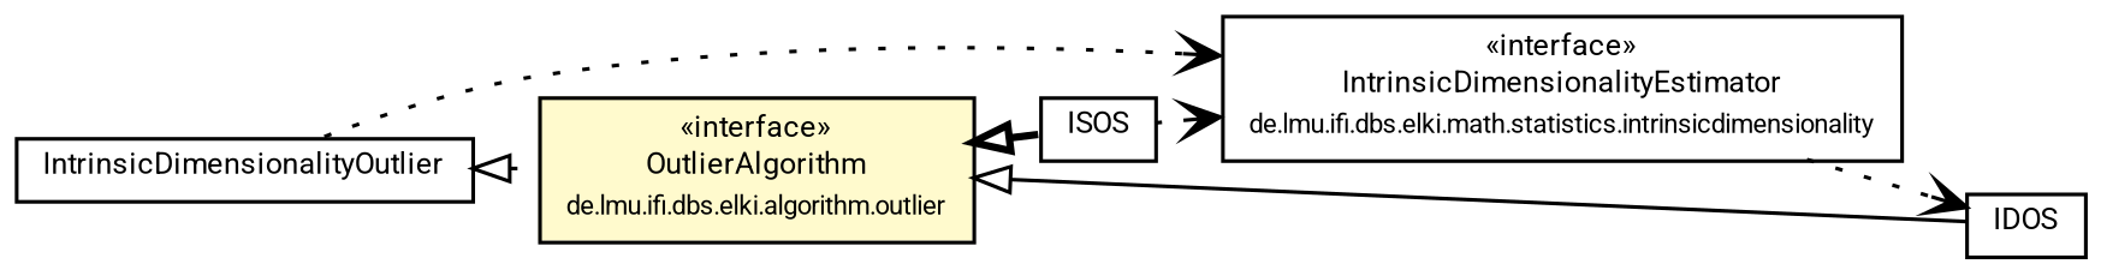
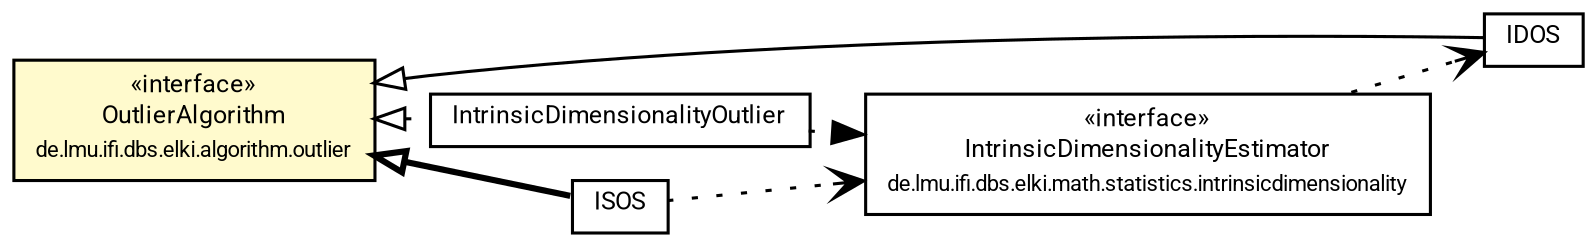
  digraph {
    nodesep=0.15
    rankdir=LR
    ranksep=0.25
    node [fontcolor=black fontname=Roboto fontsize=8 margin=0 shape=plaintext]
    edge [color=black fontname=Roboto fontsize=7 labelfontname=Roboto labelfontsize=7 style=dotted weight=1]
    n1 [height=0 label=<<table title="de.lmu.ifi.dbs.elki.math.statistics.intrinsicdimensionality.IntrinsicDimensionalityEstimator" border="0" cellborder="1" cellspacing="0" cellpadding="2" href="../../../math/statistics/intrinsicdimensionality/IntrinsicDimensionalityEstimator.html" target="_parent"> 		<tr><td><table border="0" cellspacing="0" cellpadding="1"> 		<tr><td align="center" balign="center"> &#171;interface&#187; </td></tr> 		<tr><td align="center" balign="center"> <font face="Roboto">IntrinsicDimensionalityEstimator</font> </td></tr> 		<tr><td align="center" balign="center"> <font face="Roboto" point-size="7.0">de.lmu.ifi.dbs.elki.math.statistics.intrinsicdimensionality</font> </td></tr> 		</table></td></tr> 		</table>> width=0]
    n2 [height=0 label=<<table title="de.lmu.ifi.dbs.elki.algorithm.outlier.intrinsic.IDOS" border="0" cellborder="1" cellspacing="0" cellpadding="2" href="IDOS.html" target="_parent"> 		<tr><td><table border="0" cellspacing="0" cellpadding="1"> 		<tr><td align="center" balign="center"> <font face="Roboto">IDOS</font> </td></tr> 		</table></td></tr> 		</table>> width=0]
    n3 [height=0 label=<<table title="de.lmu.ifi.dbs.elki.algorithm.outlier.OutlierAlgorithm" border="0" cellborder="1" cellspacing="0" cellpadding="2" bgcolor="LemonChiffon" href="../OutlierAlgorithm.html" target="_parent"> 		<tr><td><table border="0" cellspacing="0" cellpadding="1"> 		<tr><td align="center" balign="center"> &#171;interface&#187; </td></tr> 		<tr><td align="center" balign="center"> <font face="Roboto">OutlierAlgorithm</font> </td></tr> 		<tr><td align="center" balign="center"> <font face="Roboto" point-size="7.0">de.lmu.ifi.dbs.elki.algorithm.outlier</font> </td></tr> 		</table></td></tr> 		</table>> width=0]
    n4 [height=0 label=<<table title="de.lmu.ifi.dbs.elki.algorithm.outlier.intrinsic.IntrinsicDimensionalityOutlier" border="0" cellborder="1" cellspacing="0" cellpadding="2" href="IntrinsicDimensionalityOutlier.html" target="_parent"> 		<tr><td><table border="0" cellspacing="0" cellpadding="1"> 		<tr><td align="center" balign="center"> <font face="Roboto">IntrinsicDimensionalityOutlier</font> </td></tr> 		</table></td></tr> 		</table>> width=0]
    n5 [height=0 label=<<table title="de.lmu.ifi.dbs.elki.algorithm.outlier.intrinsic.ISOS" border="0" cellborder="1" cellspacing="0" cellpadding="2" href="ISOS.html" target="_parent"> 		<tr><td><table border="0" cellspacing="0" cellpadding="1"> 		<tr><td align="center" balign="center"> <font face="Roboto">ISOS</font> </td></tr> 		</table></td></tr> 		</table>> width=0]
    n1 -> n2 [arrowhead=open]
    n3 -> n2 [arrowtail=empty dir=back style=solid weight=9]
-   n4 -> n3 [arrowtail=empty dir=back weight=9]
+   n3 -> n4 [arrowtail=empty dir=back weight=9]
    n3 -> n5 [arrowtail=empty dir=back style=bold weight=9]
-   n4 -> n1 [arrowhead=open]
+   n4 -> n1 [arrowhead=normal]
    n5 -> n1 [arrowhead=open]
  }
